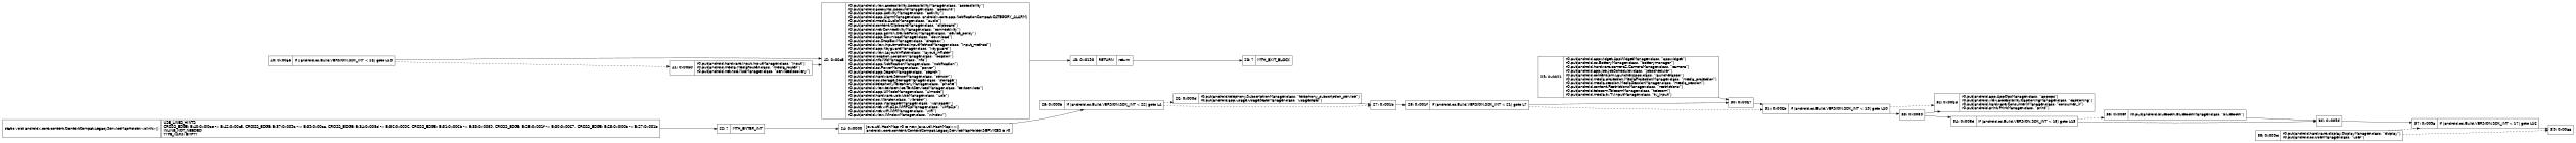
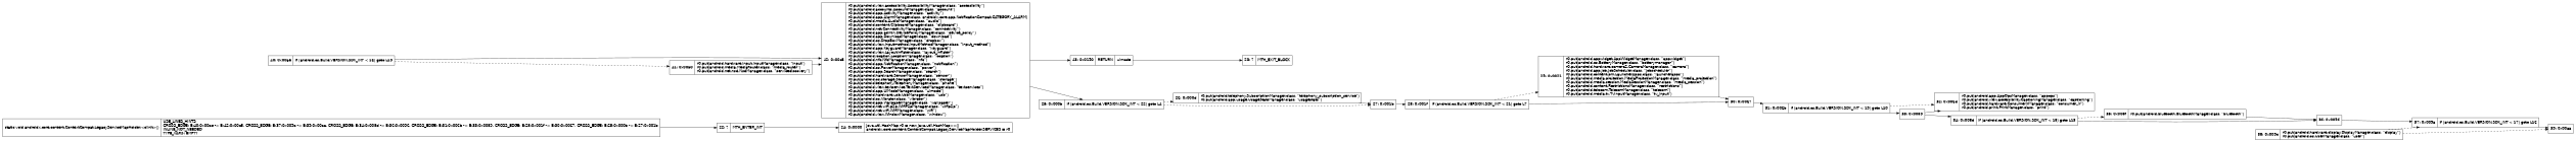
  digraph {
    fontname="DejaVu Sans"
    rankdir=LR
    node [fontname="DejaVu Sans" shape=record]
    edge [fontname="DejaVu Sans"]
    n1 [label="{22\:\ ?|MTH_ENTER_INT\l}"]
    n2 [label="{24\:\ 0x0000|java.util.HashMap r0 = new java.util.HashMap\<\>()\landroidx.core.content.ContextCompat.LegacyServiceMapHolder.SERVICES = r0\l}"]
    n3 [label="{25\:\ 0x000b|if (android.os.Build.VERSION.SDK_INT \< 22) goto L4\l}"]
    n4 [label="{26\:\ 0x000d|r0.put(android.telephony.SubscriptionManager.class, \"telephony_subscription_service\")\lr0.put(android.app.usage.UsageStatsManager.class, \"usagestats\")\l}"]
    n5 [label="{27\:\ 0x001b}"]
    n6 [label="{28\:\ 0x001f|if (android.os.Build.VERSION.SDK_INT \< 21) goto L7\l}"]
    n7 [label="{29\:\ 0x0021|r0.put(android.appwidget.AppWidgetManager.class, \"appwidget\")\lr0.put(android.os.BatteryManager.class, \"batterymanager\")\lr0.put(android.hardware.camera2.CameraManager.class, \"camera\")\lr0.put(android.app.job.JobScheduler.class, \"jobscheduler\")\lr0.put(android.content.pm.LauncherApps.class, \"launcherapps\")\lr0.put(android.media.projection.MediaProjectionManager.class, \"media_projection\")\lr0.put(android.media.session.MediaSessionManager.class, \"media_session\")\lr0.put(android.content.RestrictionsManager.class, \"restrictions\")\lr0.put(android.telecom.TelecomManager.class, \"telecom\")\lr0.put(android.media.tv.TvInputManager.class, \"tv_input\")\l}"]
    n8 [label="{30\:\ 0x0067}"]
    n9 [label="{31\:\ 0x006b|if (android.os.Build.VERSION.SDK_INT \< 19) goto L10\l}"]
    n10 [label="{32\:\ 0x006d|r0.put(android.app.AppOpsManager.class, \"appops\")\lr0.put(android.view.accessibility.CaptioningManager.class, \"captioning\")\lr0.put(android.hardware.ConsumerIrManager.class, \"consumer_ir\")\lr0.put(android.print.PrintManager.class, \"print\")\l}"]
    n11 [label="{33\:\ 0x0089}"]
    n12 [label="{34\:\ 0x008d|if (android.os.Build.VERSION.SDK_INT \< 18) goto L13\l}"]
    n13 [label="{35\:\ 0x008f|r0.put(android.bluetooth.BluetoothManager.class, \"bluetooth\")\l}"]
    n14 [label="{36\:\ 0x0096}"]
    n15 [label="{37\:\ 0x009a|if (android.os.Build.VERSION.SDK_INT \< 17) goto L16\l}"]
    n16 [label="{39\:\ 0x00aa}"]
    n17 [label="{38\:\ 0x009c|r0.put(android.hardware.display.DisplayManager.class, \"display\")\lr0.put(android.os.UserManager.class, \"user\")\l}"]
    n18 [label="{40\:\ 0x00ae|if (android.os.Build.VERSION.SDK_INT \< 16) goto L19\l}"]
    n19 [label="{41\:\ 0x00b0|r0.put(android.hardware.input.InputManager.class, \"input\")\lr0.put(android.media.MediaRouter.class, \"media_router\")\lr0.put(android.net.nsd.NsdManager.class, \"servicediscovery\")\l}"]
    n20 [label="{42\:\ 0x00c5|r0.put(android.view.accessibility.AccessibilityManager.class, \"accessibility\")\lr0.put(android.accounts.AccountManager.class, \"account\")\lr0.put(android.app.ActivityManager.class, \"activity\")\lr0.put(android.app.AlarmManager.class, androidx.core.app.NotificationCompat.CATEGORY_ALARM)\lr0.put(android.media.AudioManager.class, \"audio\")\lr0.put(android.content.ClipboardManager.class, \"clipboard\")\lr0.put(android.net.ConnectivityManager.class, \"connectivity\")\lr0.put(android.app.admin.DevicePolicyManager.class, \"device_policy\")\lr0.put(android.app.DownloadManager.class, \"download\")\lr0.put(android.os.DropBoxManager.class, \"dropbox\")\lr0.put(android.view.inputmethod.InputMethodManager.class, \"input_method\")\lr0.put(android.app.KeyguardManager.class, \"keyguard\")\lr0.put(android.view.LayoutInflater.class, \"layout_inflater\")\lr0.put(android.location.LocationManager.class, \"location\")\lr0.put(android.nfc.NfcManager.class, \"nfc\")\lr0.put(android.app.NotificationManager.class, \"notification\")\lr0.put(android.os.PowerManager.class, \"power\")\lr0.put(android.app.SearchManager.class, \"search\")\lr0.put(android.hardware.SensorManager.class, \"sensor\")\lr0.put(android.os.storage.StorageManager.class, \"storage\")\lr0.put(android.telephony.TelephonyManager.class, \"phone\")\lr0.put(android.view.textservice.TextServicesManager.class, \"textservices\")\lr0.put(android.app.UiModeManager.class, \"uimode\")\lr0.put(android.hardware.usb.UsbManager.class, \"usb\")\lr0.put(android.os.Vibrator.class, \"vibrator\")\lr0.put(android.app.WallpaperManager.class, \"wallpaper\")\lr0.put(android.net.wifi.p2p.WifiP2pManager.class, \"wifip2p\")\lr0.put(android.net.wifi.WifiManager.class, \"wifi\")\lr0.put(android.view.WindowManager.class, \"window\")\l}"]
-   n21 [label="{43\:\ 0x0190|RETURN\l|return\l}"]
+   n21 [label="{43\:\ 0x0190|RETURN\l|uimode\l}"]
    n22 [label="{23\:\ ?|MTH_EXIT_BLOCK\l}"]
    n23 [label="{static void androidx.core.content.ContextCompat.LegacyServiceMapHolder.\<clinit\>()  | USE_LINES_HINTS\lCROSS_EDGE: B:40:0x00ae \-\> B:42:0x00c5, CROSS_EDGE: B:37:0x009a \-\> B:39:0x00aa, CROSS_EDGE: B:34:0x008d \-\> B:36:0x0096, CROSS_EDGE: B:31:0x006b \-\> B:33:0x0089, CROSS_EDGE: B:28:0x001f \-\> B:30:0x0067, CROSS_EDGE: B:25:0x000b \-\> B:27:0x001b\lINLINE_NOT_NEEDED\lTYPE_VARS: EMPTY\l}"]
    n1 -> n2
-   n2 -> n3
+   n20 -> n3
    n3 -> n4 [style=dashed]
    n3 -> n5 [style=dashed]
    n4 -> n5
    n5 -> n6
-   n6 -> n9 [style=dashed]
+   n6 -> n7 [style=dashed]
    n6 -> n8
    n7 -> n8
    n8 -> n9
    n9 -> n10 [style=dashed]
    n9 -> n11
    n11 -> n10
    n11 -> n12
    n12 -> n13 [style=dashed]
    n12 -> n14
    n13 -> n14
    n14 -> n15
    n15 -> n16
    n17 -> n15 [style=dashed]
    n17 -> n16 [style=dashed]
    n18 -> n19 [style=dashed]
    n18 -> n20
    n19 -> n20
    n20 -> n21
    n21 -> n22
    n23 -> n1
  }
